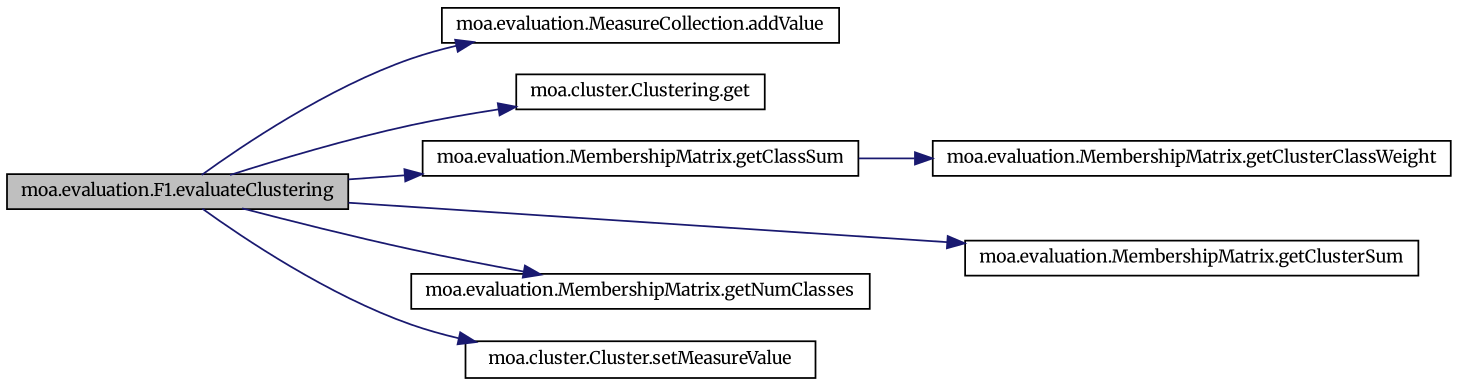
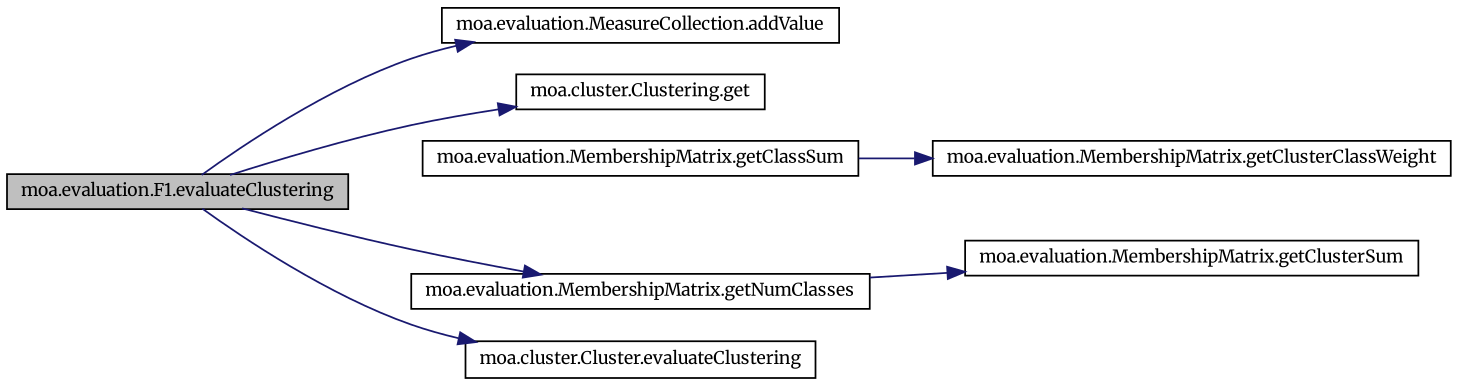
  digraph {
    fontname=Merriweather
    rankdir=LR
    node [color=black fillcolor=white fontname=Merriweather fontsize=10 shape=record style=filled]
    edge [color=midnightblue fontname=Merriweather fontsize=10 labelfontname=Helvetica labelfontsize=10 style=solid]
    n1 [fillcolor=grey75 fontcolor=black height=0.2 label="moa.evaluation.F1.evaluateClustering" width=0.4]
    n2 [height=0.2 label="moa.evaluation.MeasureCollection.addValue" width=0.4]
    n3 [height=0.2 label="moa.cluster.Clustering.get" width=0.4]
    n4 [height=0.2 label="moa.evaluation.MembershipMatrix.getClassSum" width=0.4]
    n5 [height=0.2 label="moa.evaluation.MembershipMatrix.getClusterSum" width=0.4]
    n6 [height=0.2 label="moa.evaluation.MembershipMatrix.getNumClasses" width=0.4]
-   n7 [height=0.2 label="moa.cluster.Cluster.setMeasureValue" width=0.4]
+   n7 [height=0.2 label="moa.cluster.Cluster.evaluateClustering" width=0.4]
    n8 [height=0.2 label="moa.evaluation.MembershipMatrix.getClusterClassWeight" width=0.4]
    n1 -> n2
    n1 -> n3
-   n1 -> n4
-   n1 -> n5
+   n6 -> n5
    n1 -> n6
    n1 -> n7
    n4 -> n8
  }
